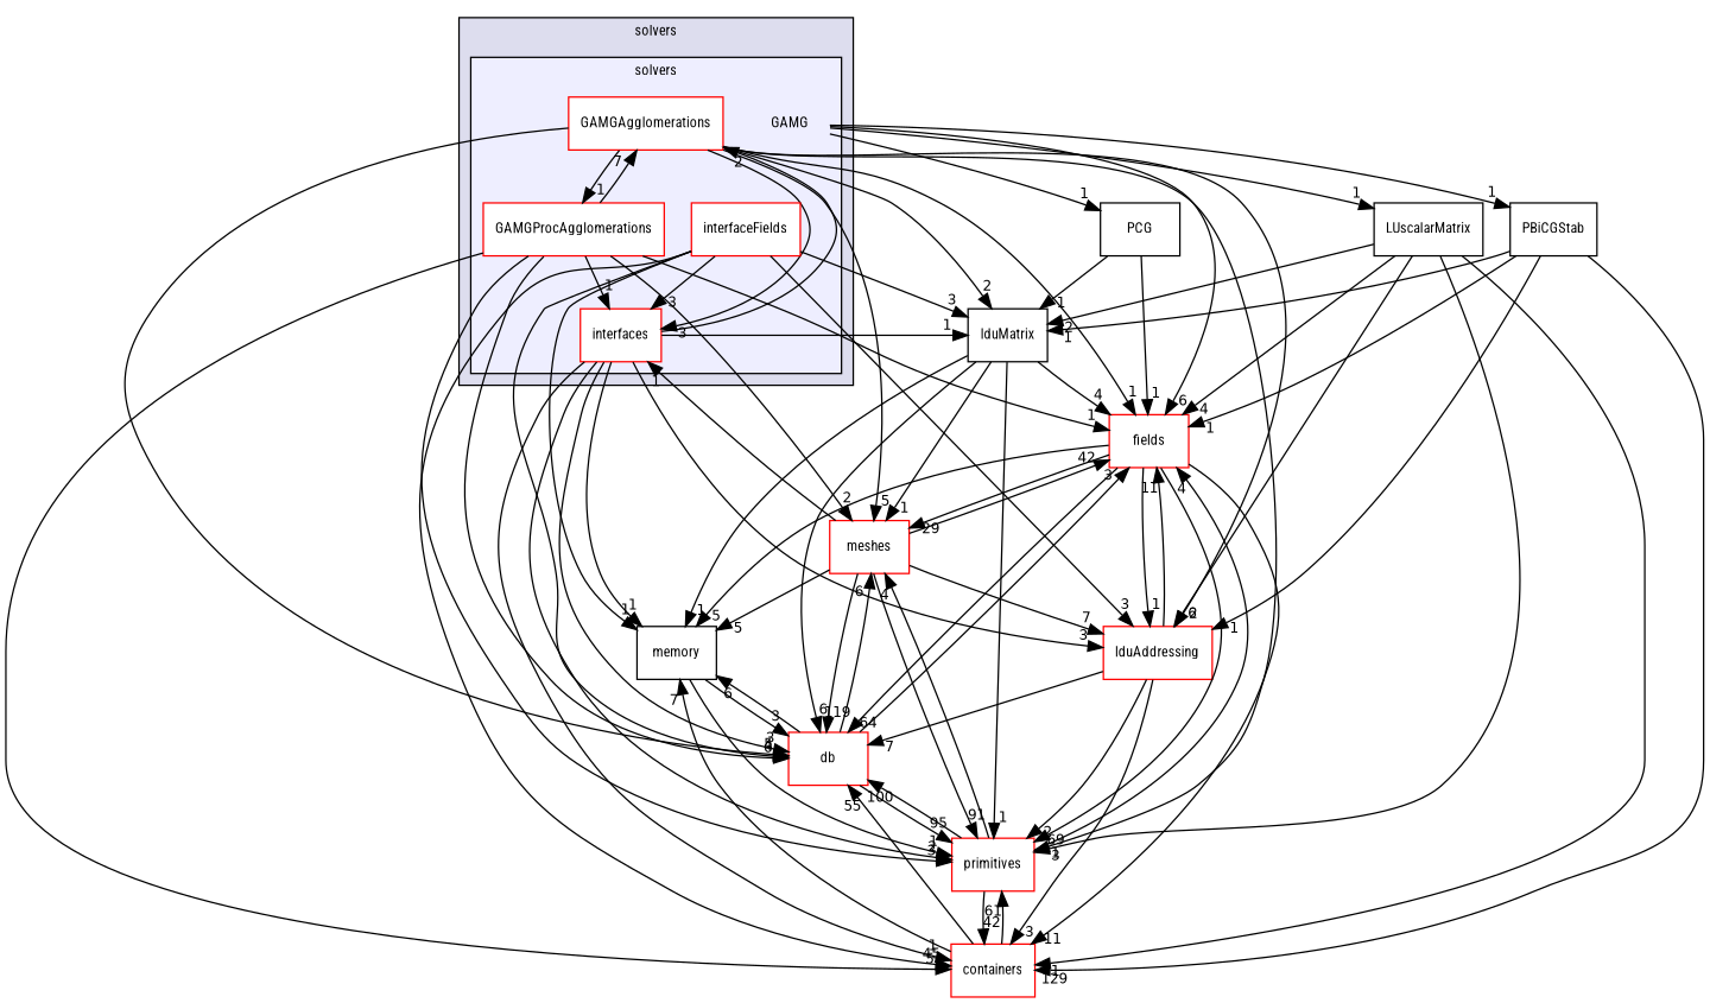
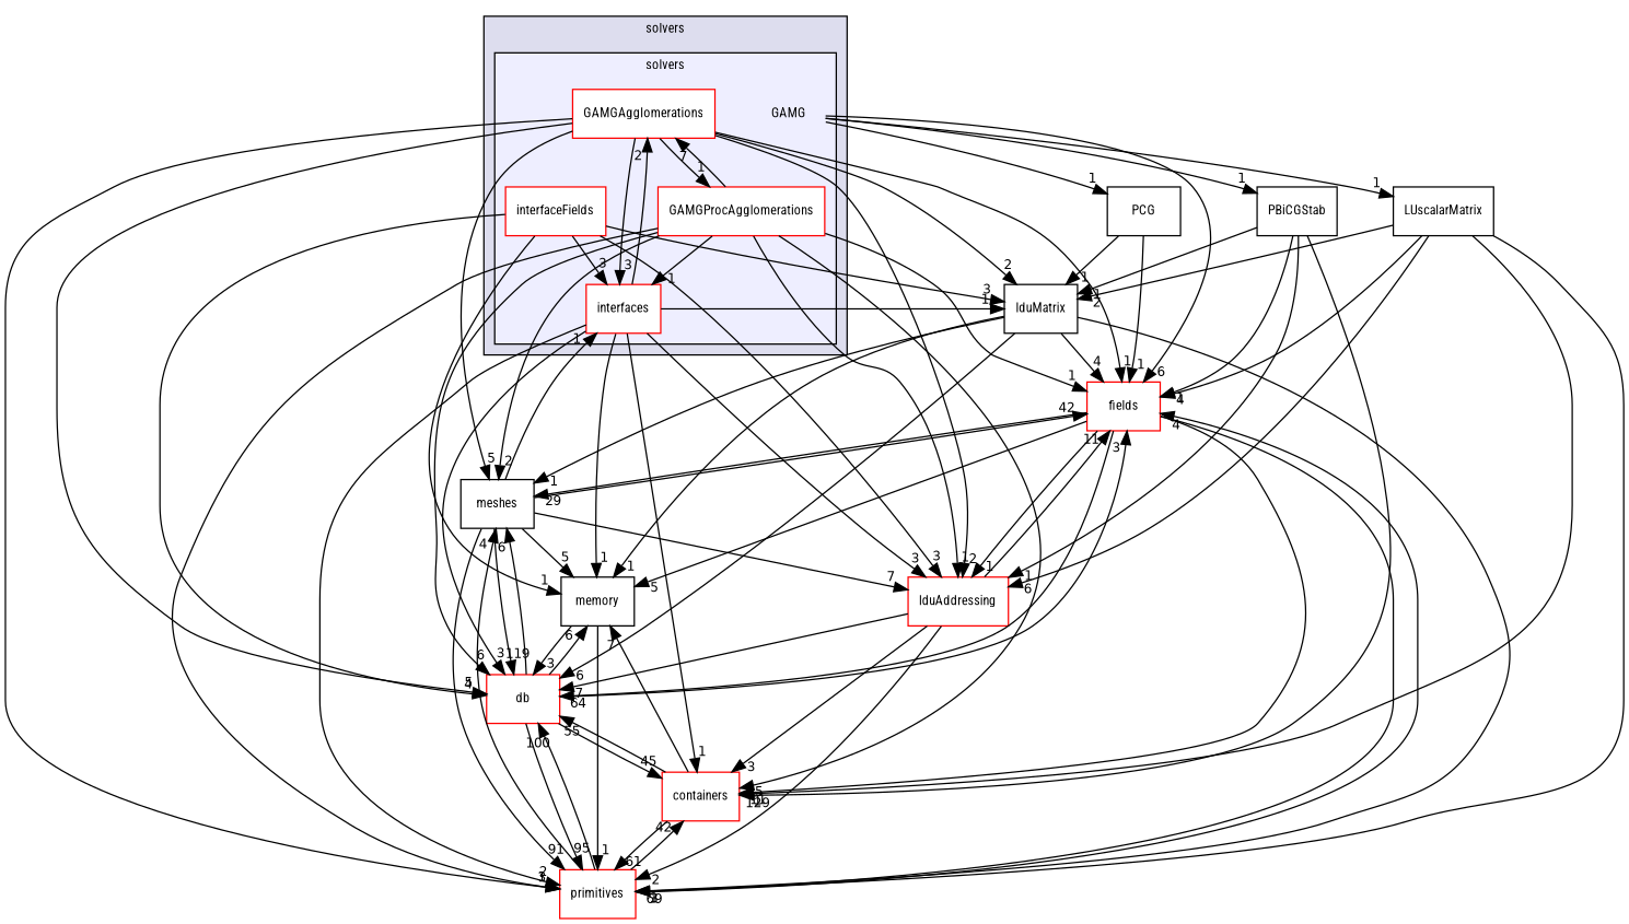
  digraph {
    compound=true
    fontname="Roboto Condensed"
    node [fontname="Roboto Condensed" fontsize=10 shape=box color=red]
    edge [fontname="Roboto Condensed" headlabel=1 labeldistance=1.5 labelfontname=Helvetica labelfontsize=10]
    n1 [label=GAMG shape=plaintext color=""]
    n2 [fillcolor=white label=GAMGAgglomerations style=filled]
    n3 [fillcolor=white label=GAMGProcAgglomerations style=filled]
    n4 [fillcolor=white label=interfaceFields style=filled]
    n5 [fillcolor=white label=interfaces style=filled]
    n6 [label=fields]
    n7 [label=PCG color=""]
    n8 [label=PBiCGStab color=""]
    n9 [label=LUscalarMatrix color=""]
-   n10 [label=meshes]
+   n10 [color=black label=meshes]
    n11 [label=db]
    n12 [label=lduAddressing]
    n13 [label=primitives]
    n14 [label=lduMatrix color=""]
    n15 [label=containers]
    n16 [color=black label=memory]
    subgraph cluster_1 {
      bgcolor="#ddddee"
      fontsize=10
      label=solvers
      pencolor=black
      subgraph cluster_2 {
        bgcolor="#eeeeff"
        fontsize=10
        label=solvers
        pencolor=black
        n1
        n2
        n3
        n4
        n5
      }
    }
    n1 -> n6 [headlabel=6]
    n1 -> n7
    n1 -> n8
    n1 -> n9
    n2 -> n3
    n2 -> n5 [headlabel=3]
    n2 -> n6
    n2 -> n10 [headlabel=5]
    n2 -> n11 [headlabel=5]
    n2 -> n12 [headlabel=2]
    n2 -> n13
    n2 -> n14 [headlabel=2]
    n3 -> n2 [headlabel=7]
    n3 -> n5
    n3 -> n6
    n3 -> n10 [headlabel=2]
    n3 -> n11 [headlabel=6]
+   n3 -> n12
    n3 -> n13 [headlabel=3]
    n3 -> n15 [headlabel=5]
    n4 -> n5 [headlabel=3]
    n4 -> n11 [headlabel=4]
    n4 -> n12 [headlabel=3]
    n4 -> n14 [headlabel=3]
    n4 -> n16
    n5 -> n2 [headlabel=2]
    n5 -> n11 [headlabel=3]
    n5 -> n12 [headlabel=3]
    n5 -> n13 [headlabel=2]
    n5 -> n14
    n5 -> n15
    n5 -> n16
    n6 -> n10 [headlabel=29]
    n6 -> n11 [headlabel=64]
    n6 -> n12
    n6 -> n13 [headlabel=69]
    n6 -> n15 [headlabel=11]
    n6 -> n16 [headlabel=5]
    n7 -> n6
    n7 -> n14
    n8 -> n6
    n8 -> n12
    n8 -> n14
    n8 -> n15 [headlabel=129]
    n9 -> n6 [headlabel=4]
    n9 -> n12 [headlabel=6]
    n9 -> n13 [headlabel=3]
    n9 -> n14 [headlabel=2]
    n9 -> n15
    n10 -> n5
    n10 -> n6 [headlabel=42]
    n10 -> n11 [headlabel=119]
    n10 -> n12 [headlabel=7]
    n10 -> n13 [headlabel=91]
    n10 -> n16 [headlabel=5]
    n11 -> n6 [headlabel=3]
    n11 -> n10 [headlabel=6]
    n11 -> n13 [headlabel=95]
-   n4 -> n15 [headlabel=45]
+   n11 -> n15 [headlabel=45]
    n11 -> n16 [headlabel=6]
    n12 -> n6 [headlabel=11]
    n12 -> n11 [headlabel=7]
    n12 -> n13 [headlabel=2]
    n12 -> n15 [headlabel=3]
    n13 -> n6 [headlabel=4]
    n13 -> n10 [headlabel=4]
    n13 -> n11 [headlabel=100]
    n13 -> n15 [headlabel=42]
    n14 -> n6 [headlabel=4]
    n14 -> n10
    n14 -> n11 [headlabel=6]
    n14 -> n13
    n14 -> n16
    n15 -> n11 [headlabel=55]
    n15 -> n13 [headlabel=61]
    n15 -> n16 [headlabel=7]
    n16 -> n11 [headlabel=3]
    n16 -> n13
  }
